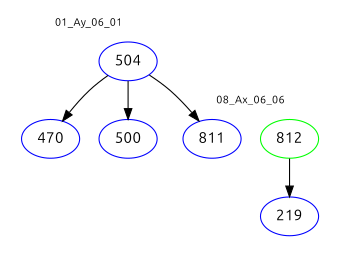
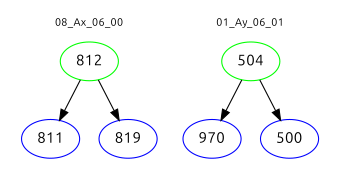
  digraph {
    fontname=Ubuntu
    node [color=blue fontname=Ubuntu]
    edge [color=black fontname=Ubuntu]
    n1 [color=green label=812]
    n2 [label=811]
-   n3 [label=219]
-   n4 [label=504]
-   n5 [label=470]
+   n3 [label=819]
+   n4 [color=green label=504]
+   n5 [label=970]
    n6 [label=500]
    subgraph cluster_1 {
      color=white
      fontsize=10
-     label="08_Ax_06_06"
+     label="08_Ax_06_00"
      n1
      n2
      n3
    }
    subgraph cluster_2 {
      color=white
      fontsize=10
      label="01_Ay_06_01"
      n4
      n5
      n6
    }
-   n4 -> n2
+   n1 -> n2
    n1 -> n3
    n4 -> n5
    n4 -> n6
  }
